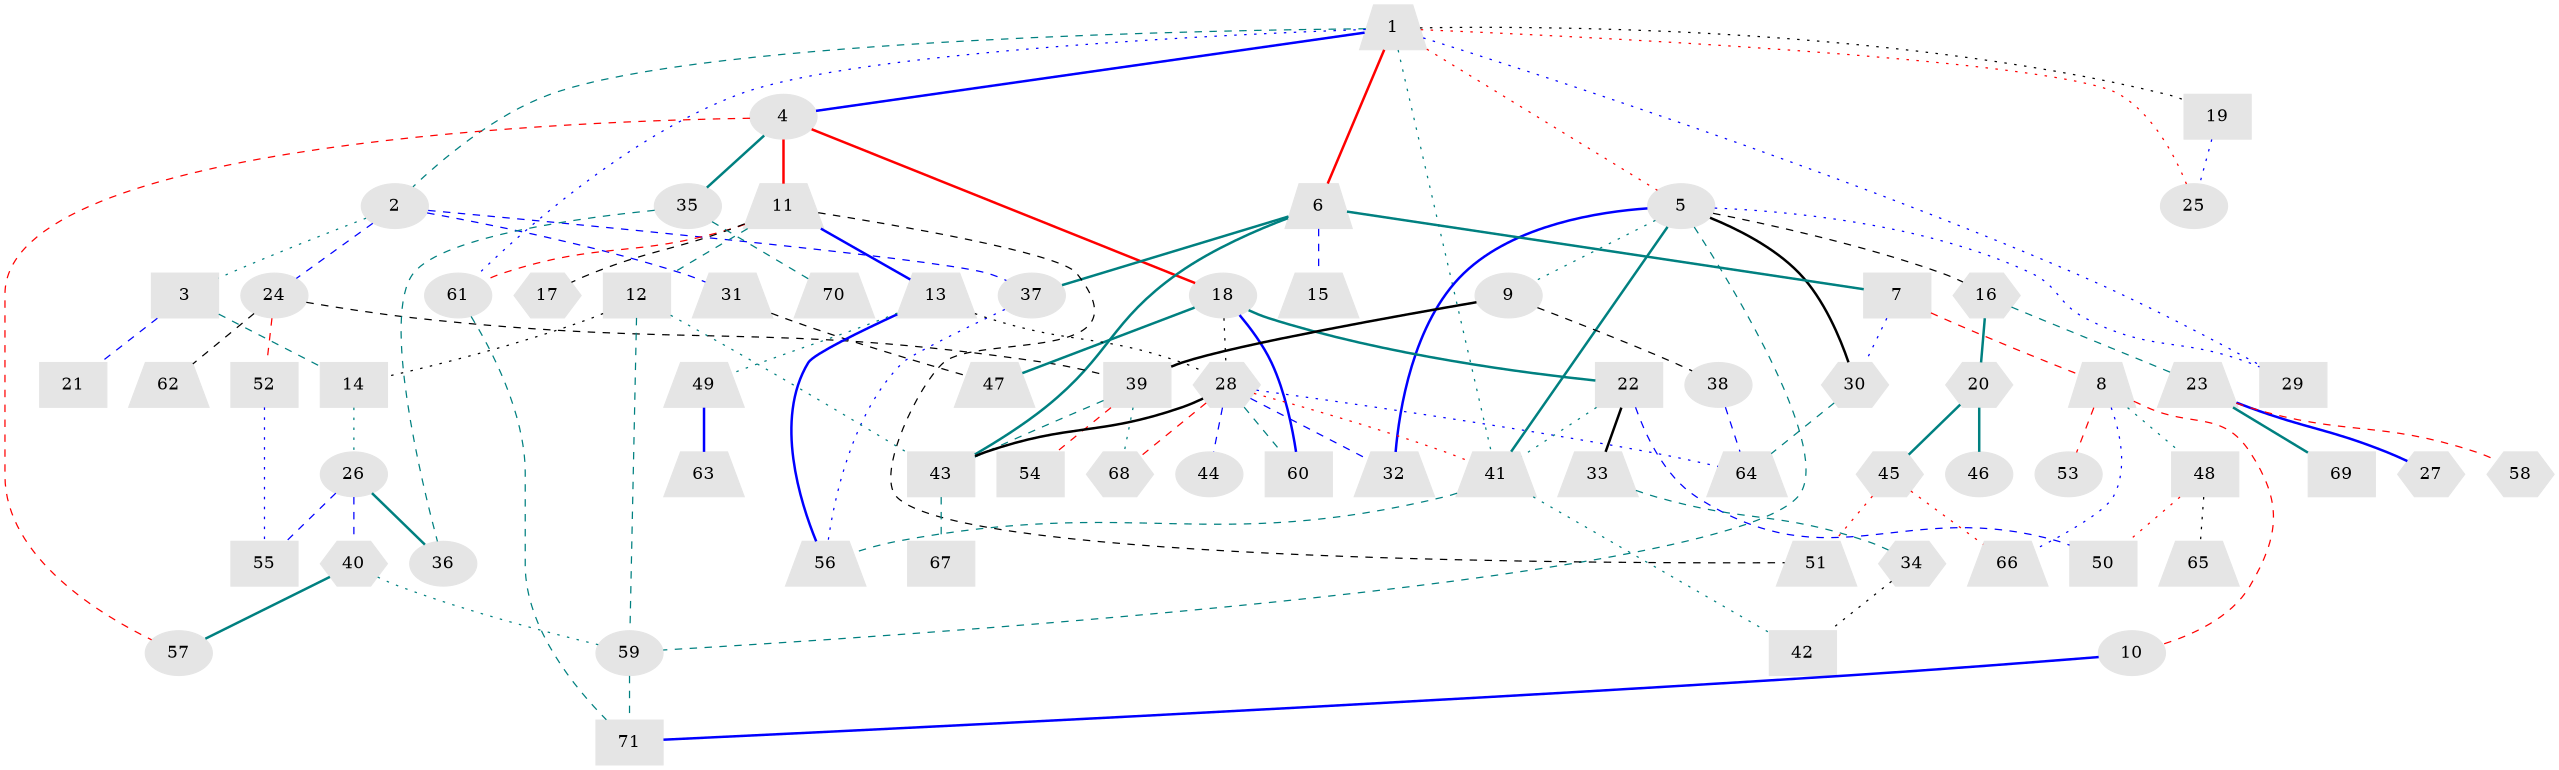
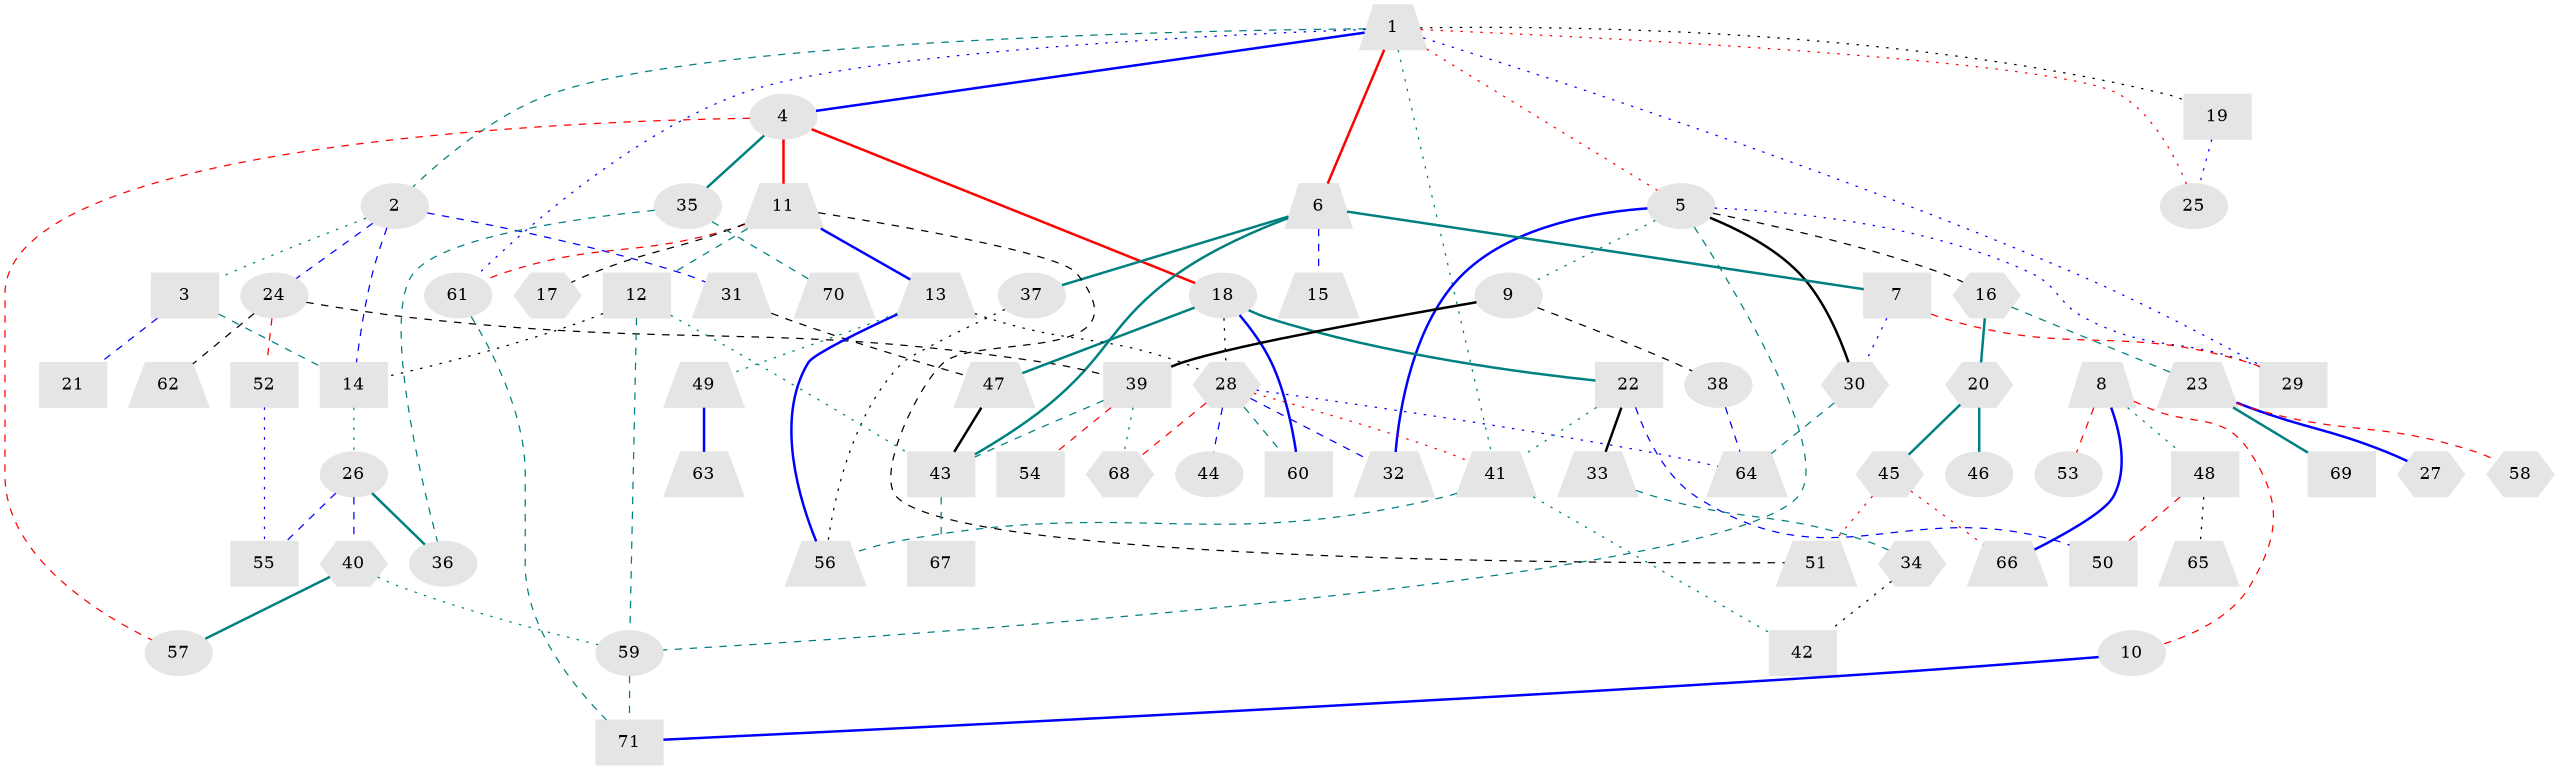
  graph {
    node [color=gray90 shape=trapezium style=filled]
    edge [color=teal style=dashed]
    2 [shape=ellipse]
    1
    4 [shape=ellipse]
    5 [shape=ellipse]
    6
    19 [shape=box]
    25 [shape=ellipse]
    29 [shape=box]
    41
    61 [shape=ellipse]
    3 [shape=box]
    24 [shape=ellipse]
    31
    37 [shape=ellipse]
    11
    18 [shape=ellipse]
    35 [shape=ellipse]
    57 [shape=ellipse]
    9 [shape=ellipse]
    16 [shape=hexagon]
    30 [shape=hexagon]
    32
    59 [shape=ellipse]
    7 [shape=box]
    15
    43 [shape=box]
    56
    42 [shape=box]
    71 [shape=box]
    14 [shape=box]
    21 [shape=box]
    39 [shape=box]
    52 [shape=box]
    62
    47
    26 [shape=ellipse]
    12 [shape=box]
    13
    17 [shape=hexagon]
    51
    28 [shape=hexagon]
    22 [shape=box]
    60 [shape=box]
    36 [shape=ellipse]
    70
    38 [shape=ellipse]
    20 [shape=hexagon]
    23
    64
    8
    67 [shape=box]
    10 [shape=ellipse]
    48 [shape=box]
    53 [shape=ellipse]
    66
    50 [shape=box]
    65
    68 [shape=hexagon]
    54 [shape=box]
    49
    44 [shape=ellipse]
    63
    40 [shape=hexagon]
    55 [shape=box]
    45 [shape=hexagon]
    46 [shape=ellipse]
    27 [shape=hexagon]
    58 [shape=hexagon]
    69 [shape=box]
    33
    34 [shape=hexagon]
    2 -- 3 [style=dotted]
    2 -- 24 [color=blue]
    2 -- 31 [color=blue]
-   2 -- 37 [color=blue]
+   2 -- 14 [color=blue]
    1 -- 2
    1 -- 4 [color=blue style=bold]
    1 -- 5 [color=red style=dotted]
    1 -- 6 [color=red style=bold]
    1 -- 19 [color=black style=dotted]
    1 -- 25 [color=red style=dotted]
    1 -- 29 [color=blue style=dotted]
    1 -- 41 [style=dotted]
    1 -- 61 [color=blue style=dotted]
    4 -- 11 [color=red style=bold]
    4 -- 18 [color=red style=bold]
    4 -- 35 [style=bold]
    4 -- 57 [color=red]
    5 -- 29 [color=blue style=dotted]
-   5 -- 41 [style=bold]
    5 -- 9 [style=dotted]
    5 -- 16 [color=black]
    5 -- 30 [color=black style=bold]
    5 -- 32 [color=blue style=bold]
    5 -- 59
    6 -- 37 [style=bold]
    6 -- 7 [style=bold]
    6 -- 15 [color=blue]
    6 -- 43 [style=bold]
    19 -- 25 [color=blue style=dotted]
    41 -- 56
    41 -- 42 [style=dotted]
    61 -- 71
    3 -- 14
    3 -- 21 [color=blue]
    24 -- 39 [color=black]
    24 -- 52 [color=red]
    24 -- 62 [color=black]
    31 -- 47 [color=black]
-   37 -- 56 [color=blue style=dotted]
+   37 -- 56 [color=black style=dotted]
    11 -- 61 [color=red]
    11 -- 12
    11 -- 13 [color=blue style=bold]
    11 -- 17 [color=black]
    11 -- 51 [color=black]
    18 -- 47 [style=bold]
    18 -- 28 [color=black style=dotted]
    18 -- 22 [style=bold]
    18 -- 60 [color=blue style=bold]
    35 -- 36
    35 -- 70
    9 -- 39 [color=black style=bold]
    9 -- 38 [color=black]
    16 -- 20 [style=bold]
    16 -- 23
    30 -- 64
    59 -- 71
    7 -- 30 [color=blue style=dotted]
-   7 -- 8 [color=red]
+   7 -- 29 [color=red]
    43 -- 67
    14 -- 26 [style=dotted]
    39 -- 43
    39 -- 68 [style=dotted]
    39 -- 54 [color=red]
    52 -- 55 [color=blue style=dotted]
    26 -- 36 [style=bold]
    26 -- 40 [color=blue]
    26 -- 55 [color=blue]
    12 -- 59
    12 -- 43 [style=dotted]
    12 -- 14 [color=black style=dotted]
    13 -- 56 [color=blue style=bold]
    13 -- 28 [color=black style=dotted]
    13 -- 49 [style=dotted]
    28 -- 41 [color=red style=dotted]
    28 -- 32 [color=blue]
-   28 -- 43 [color=black style=bold]
+   47 -- 43 [color=black style=bold]
    28 -- 60
    28 -- 64 [color=blue style=dotted]
    28 -- 68 [color=red]
    28 -- 44 [color=blue]
    22 -- 41 [style=dotted]
    22 -- 50 [color=blue]
    22 -- 33 [color=black style=bold]
    38 -- 64 [color=blue]
    20 -- 45 [style=bold]
    20 -- 46 [style=bold]
    23 -- 27 [color=blue style=bold]
    23 -- 58 [color=red]
    23 -- 69 [style=bold]
    8 -- 10 [color=red]
    8 -- 48 [style=dotted]
    8 -- 53 [color=red]
-   8 -- 66 [color=blue style=dotted]
+   8 -- 66 [color=blue style=bold]
    10 -- 71 [color=blue style=bold]
-   48 -- 50 [color=red style=dotted]
+   48 -- 50 [color=red]
    48 -- 65 [color=black style=dotted]
    49 -- 63 [color=blue style=bold]
    40 -- 57 [style=bold]
    40 -- 59 [style=dotted]
    45 -- 51 [color=red style=dotted]
    45 -- 66 [color=red style=dotted]
    33 -- 34
    34 -- 42 [color=black style=dotted]
  }
